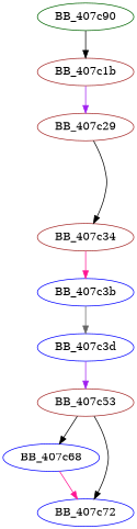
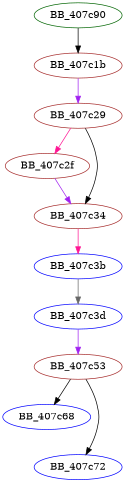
  digraph {
    node [color=brown]
    edge [color=black]
    n1 [color=darkgreen label=BB_407c90]
    BB_407c1b
    BB_407c29
+   BB_407c2f
    BB_407c34
    BB_407c3b [color=blue]
    BB_407c3d [color=blue]
    BB_407c53
    BB_407c68 [color=blue]
    BB_407c72 [color=blue]
    n1 -> BB_407c1b
    BB_407c1b -> BB_407c29 [color=purple]
+   BB_407c29 -> BB_407c2f [color=deeppink]
    BB_407c29 -> BB_407c34
+   BB_407c2f -> BB_407c34 [color=purple]
    BB_407c34 -> BB_407c3b [color=deeppink]
    BB_407c3b -> BB_407c3d [color=gray40]
    BB_407c3d -> BB_407c53 [color=purple]
    BB_407c53 -> BB_407c68
    BB_407c53 -> BB_407c72
-   BB_407c68 -> BB_407c72 [color=deeppink]
  }
